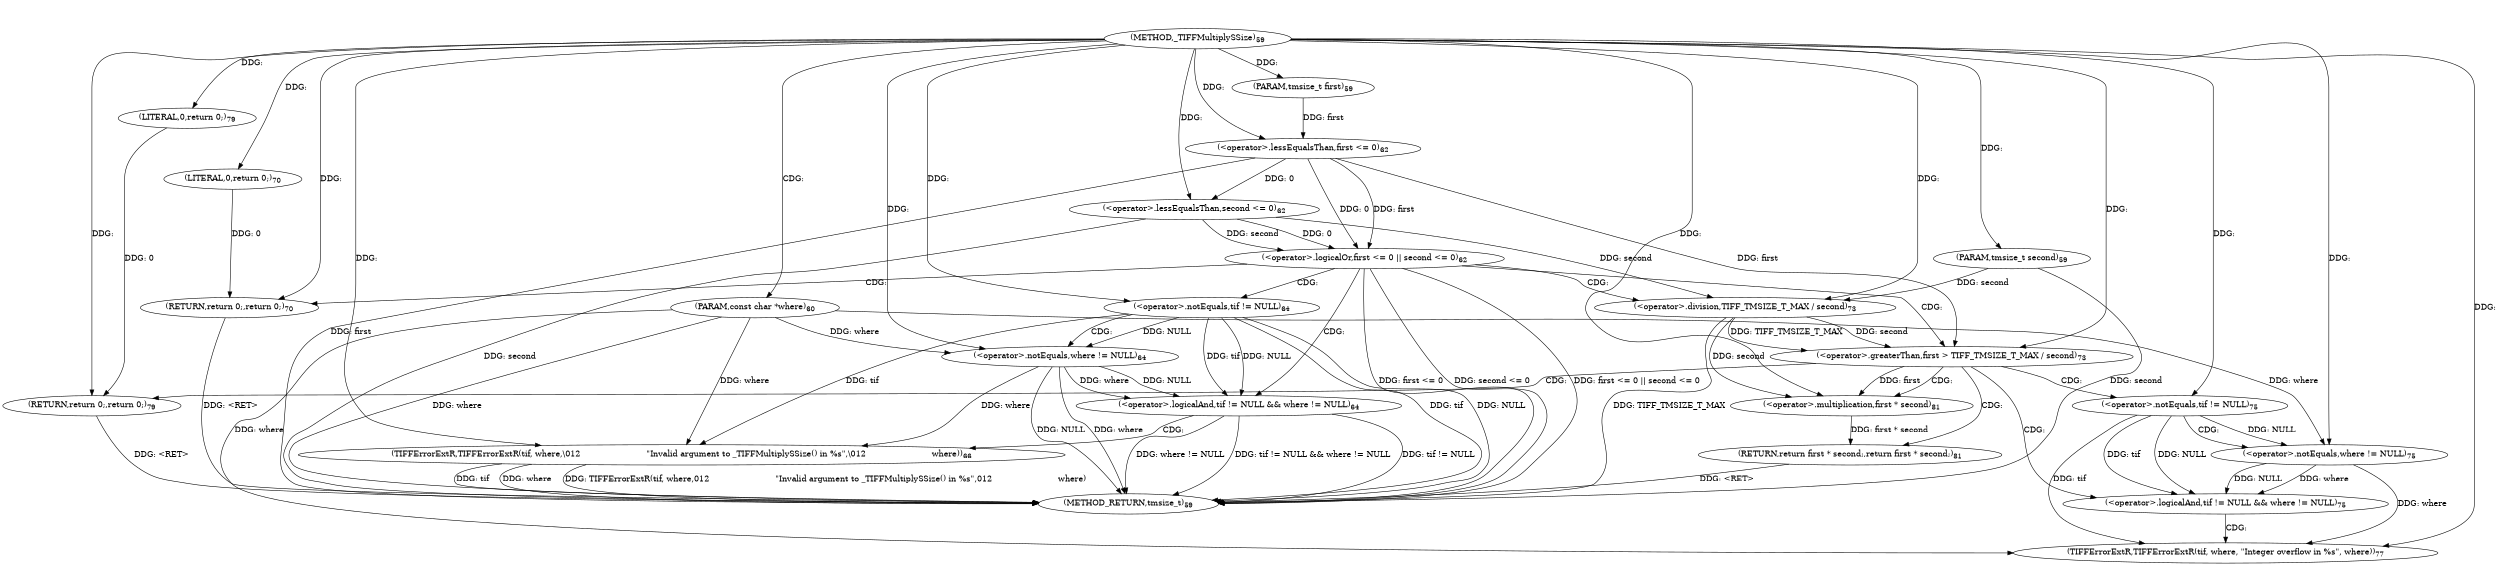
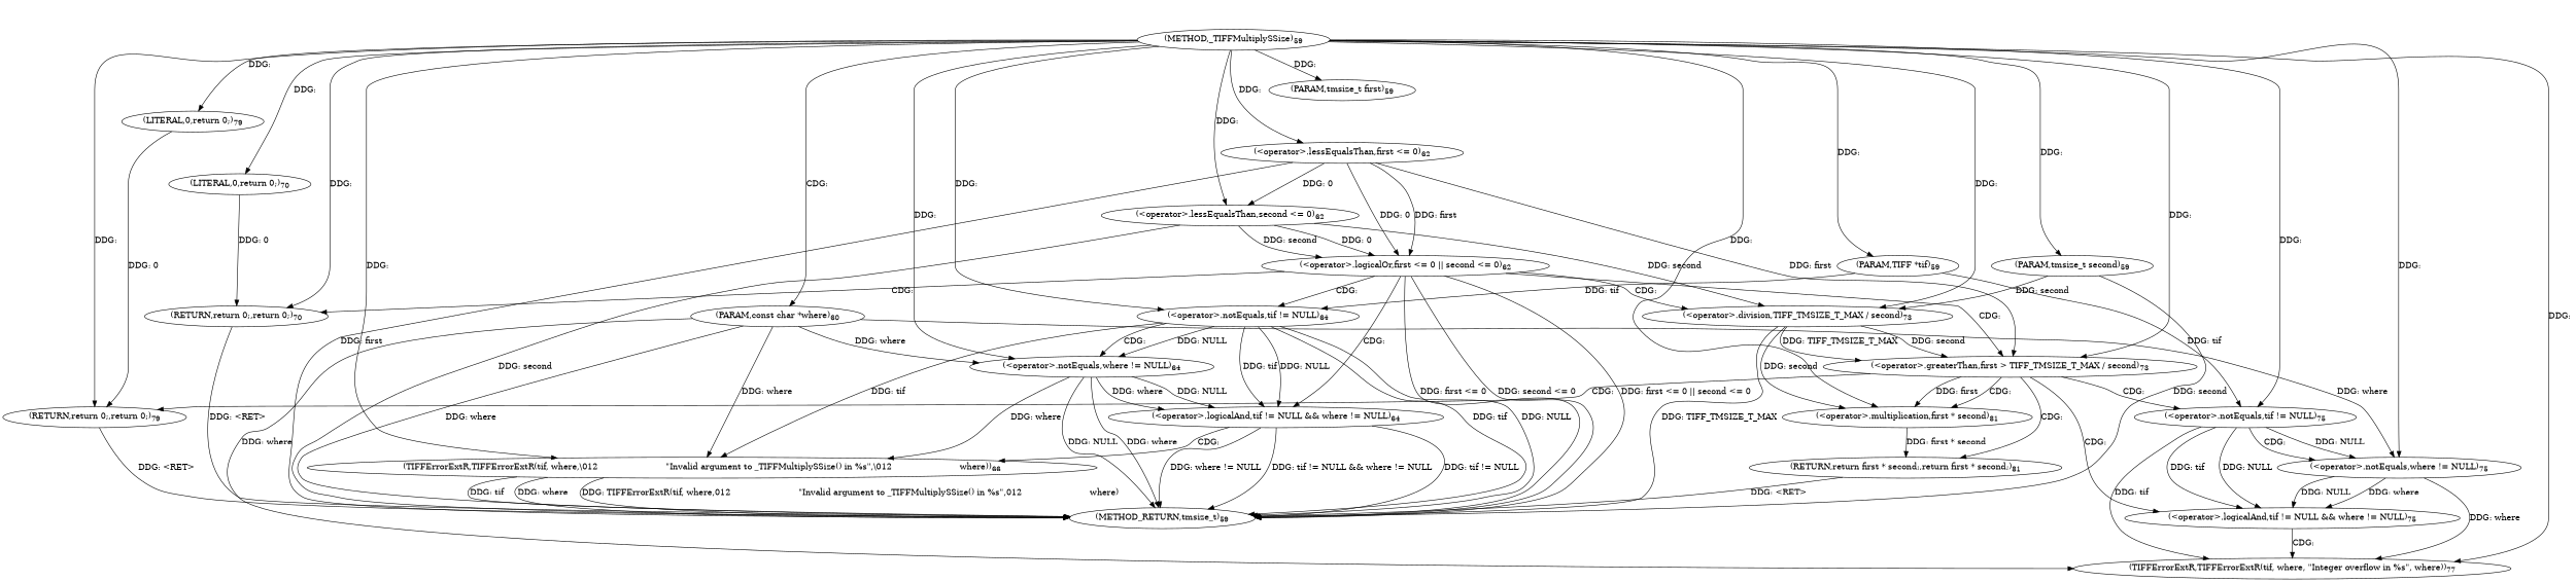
  digraph {
    n1 [label=<(METHOD,_TIFFMultiplySSize)<SUB>59</SUB>>]
+   n2 [label=<(PARAM,TIFF *tif)<SUB>59</SUB>>]
    n3 [label=<(PARAM,tmsize_t first)<SUB>59</SUB>>]
    n4 [label=<(PARAM,tmsize_t second)<SUB>59</SUB>>]
    n5 [label=<(PARAM,const char *where)<SUB>60</SUB>>]
    n6 [label=<(&lt;operator&gt;.greaterThan,first &gt; TIFF_TMSIZE_T_MAX / second)<SUB>73</SUB>>]
    n7 [label=<(&lt;operator&gt;.multiplication,first * second)<SUB>81</SUB>>]
    n8 [label=<(RETURN,return 0;,return 0;)<SUB>70</SUB>>]
    n9 [label=<(RETURN,return 0;,return 0;)<SUB>79</SUB>>]
    n10 [label=<(&lt;operator&gt;.lessEqualsThan,first &lt;= 0)<SUB>62</SUB>>]
    n11 [label=<(&lt;operator&gt;.lessEqualsThan,second &lt;= 0)<SUB>62</SUB>>]
    n12 [label=<(LITERAL,0,return 0;)<SUB>70</SUB>>]
    n13 [label=<(&lt;operator&gt;.division,TIFF_TMSIZE_T_MAX / second)<SUB>73</SUB>>]
    n14 [label=<(LITERAL,0,return 0;)<SUB>79</SUB>>]
    n15 [label=<(TIFFErrorExtR,TIFFErrorExtR(tif, where,\012                          &quot;Invalid argument to _TIFFMultiplySSize() in %s&quot;,\012                          where))<SUB>66</SUB>>]
    n16 [label=<(TIFFErrorExtR,TIFFErrorExtR(tif, where, &quot;Integer overflow in %s&quot;, where))<SUB>77</SUB>>]
    n17 [label=<(&lt;operator&gt;.notEquals,tif != NULL)<SUB>64</SUB>>]
    n18 [label=<(&lt;operator&gt;.notEquals,where != NULL)<SUB>64</SUB>>]
    n19 [label=<(&lt;operator&gt;.notEquals,tif != NULL)<SUB>75</SUB>>]
    n20 [label=<(&lt;operator&gt;.notEquals,where != NULL)<SUB>75</SUB>>]
    n21 [label=<(METHOD_RETURN,tmsize_t)<SUB>59</SUB>>]
    n22 [label=<(RETURN,return first * second;,return first * second;)<SUB>81</SUB>>]
    n23 [label=<(&lt;operator&gt;.logicalAnd,tif != NULL &amp;&amp; where != NULL)<SUB>75</SUB>>]
    n24 [label=<(&lt;operator&gt;.logicalOr,first &lt;= 0 || second &lt;= 0)<SUB>62</SUB>>]
    n25 [label=<(&lt;operator&gt;.logicalAnd,tif != NULL &amp;&amp; where != NULL)<SUB>64</SUB>>]
+   n1 -> n2 [label="DDG: "]
    n1 -> n3 [label="DDG: "]
    n1 -> n4 [label="DDG: "]
    n1 -> n5 [label="CDG: "]
    n1 -> n6 [label="DDG: "]
    n1 -> n7 [label="DDG: "]
    n1 -> n8 [label="DDG: "]
    n1 -> n9 [label="DDG: "]
    n1 -> n10 [label="DDG: "]
    n1 -> n11 [label="DDG: "]
    n1 -> n12 [label="DDG: "]
    n1 -> n13 [label="DDG: "]
    n1 -> n14 [label="DDG: "]
    n1 -> n15 [label="DDG: "]
    n1 -> n16 [label="DDG: "]
    n1 -> n17 [label="DDG: "]
    n1 -> n18 [label="DDG: "]
    n1 -> n19 [label="DDG: "]
    n1 -> n20 [label="DDG: "]
-   n3 -> n10 [label="DDG: first"]
+   n2 -> n17 [label="DDG: tif"]
+   n2 -> n19 [label="DDG: tif"]
    n4 -> n13 [label="DDG: second"]
    n4 -> n21 [label="DDG: second"]
    n5 -> n15 [label="DDG: where"]
    n5 -> n16 [label="DDG: where"]
    n5 -> n18 [label="DDG: where"]
    n5 -> n20 [label="DDG: where"]
    n5 -> n21 [label="DDG: where"]
    n6 -> n7 [label="DDG: first"]
    n6 -> n7 [label="CDG: "]
    n6 -> n9 [label="CDG: "]
    n6 -> n19 [label="CDG: "]
    n6 -> n22 [label="CDG: "]
    n6 -> n23 [label="CDG: "]
    n7 -> n22 [label="DDG: first * second"]
    n8 -> n21 [label="DDG: &lt;RET&gt;"]
    n9 -> n21 [label="DDG: &lt;RET&gt;"]
    n10 -> n6 [label="DDG: first"]
    n10 -> n11 [label="DDG: 0"]
    n10 -> n21 [label="DDG: first"]
    n10 -> n24 [label="DDG: first"]
    n10 -> n24 [label="DDG: 0"]
    n11 -> n13 [label="DDG: second"]
    n11 -> n21 [label="DDG: second"]
    n11 -> n24 [label="DDG: second"]
    n11 -> n24 [label="DDG: 0"]
    n12 -> n8 [label="DDG: 0"]
    n13 -> n6 [label="DDG: TIFF_TMSIZE_T_MAX"]
    n13 -> n6 [label="DDG: second"]
    n13 -> n7 [label="DDG: second"]
    n13 -> n21 [label="DDG: TIFF_TMSIZE_T_MAX"]
    n14 -> n9 [label="DDG: 0"]
    n15 -> n21 [label="DDG: tif"]
    n15 -> n21 [label="DDG: where"]
    n15 -> n21 [label="DDG: TIFFErrorExtR(tif, where,\012                          &quot;Invalid argument to _TIFFMultiplySSize() in %s&quot;,\012                          where)"]
    n17 -> n15 [label="DDG: tif"]
    n17 -> n18 [label="DDG: NULL"]
    n17 -> n18 [label="CDG: "]
    n17 -> n21 [label="DDG: tif"]
    n17 -> n21 [label="DDG: NULL"]
    n17 -> n25 [label="DDG: tif"]
    n17 -> n25 [label="DDG: NULL"]
    n18 -> n15 [label="DDG: where"]
    n18 -> n21 [label="DDG: where"]
    n18 -> n21 [label="DDG: NULL"]
    n18 -> n25 [label="DDG: where"]
    n18 -> n25 [label="DDG: NULL"]
    n19 -> n16 [label="DDG: tif"]
    n19 -> n20 [label="DDG: NULL"]
    n19 -> n20 [label="CDG: "]
    n19 -> n23 [label="DDG: tif"]
    n19 -> n23 [label="DDG: NULL"]
    n20 -> n16 [label="DDG: where"]
    n20 -> n23 [label="DDG: where"]
    n20 -> n23 [label="DDG: NULL"]
    n22 -> n21 [label="DDG: &lt;RET&gt;"]
    n23 -> n16 [label="CDG: "]
    n24 -> n6 [label="CDG: "]
    n24 -> n8 [label="CDG: "]
    n24 -> n13 [label="CDG: "]
    n24 -> n17 [label="CDG: "]
    n24 -> n21 [label="DDG: first &lt;= 0"]
    n24 -> n21 [label="DDG: second &lt;= 0"]
    n24 -> n21 [label="DDG: first &lt;= 0 || second &lt;= 0"]
    n24 -> n25 [label="CDG: "]
    n25 -> n15 [label="CDG: "]
    n25 -> n21 [label="DDG: tif != NULL"]
    n25 -> n21 [label="DDG: where != NULL"]
    n25 -> n21 [label="DDG: tif != NULL &amp;&amp; where != NULL"]
  }
